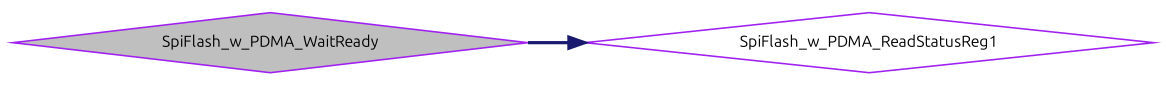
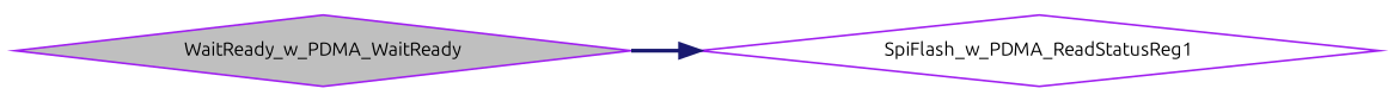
  digraph {
    rankdir=LR
    fontname=Ubuntu
    node [color=purple fontname=Ubuntu fontsize=10 shape=diamond style=filled]
-   n1 [fillcolor=grey75 fontcolor=black height=0.2 label=SpiFlash_w_PDMA_WaitReady width=0.4]
+   n1 [fillcolor=grey75 fontcolor=black height=0.2 label=WaitReady_w_PDMA_WaitReady width=0.4]
    n2 [fillcolor=white height=0.2 label=SpiFlash_w_PDMA_ReadStatusReg1 width=0.4]
    n1 -> n2 [color=midnightblue fontname=Ubuntu fontsize=10 labelfontname=Helvetica labelfontsize=10 style=bold arrowhead=normal]
  }
